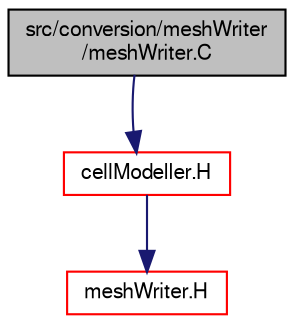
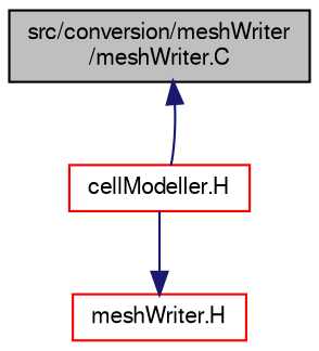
  digraph {
    node [color=red fontname=FreeSans fontsize=10 shape=record]
    edge [color=midnightblue fontname=FreeSans fontsize=10 labelfontname=FreeSans labelfontsize=10 style=solid]
    n1 [color=black fillcolor=grey75 fontcolor=black height=0.2 label="src/conversion/meshWriter\l/meshWriter.C" style=filled width=0.4]
    n2 [height=0.2 label="cellModeller.H" width=0.4]
    n3 [height=0.2 label="meshWriter.H" width=0.4]
-   n1 -> n2
+   n2 -> n1
    n2 -> n3
  }
